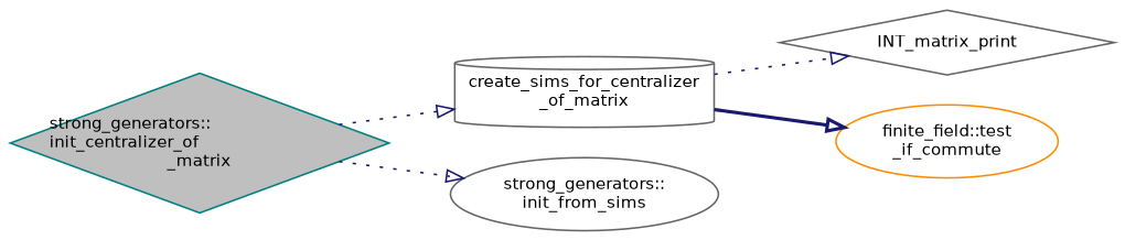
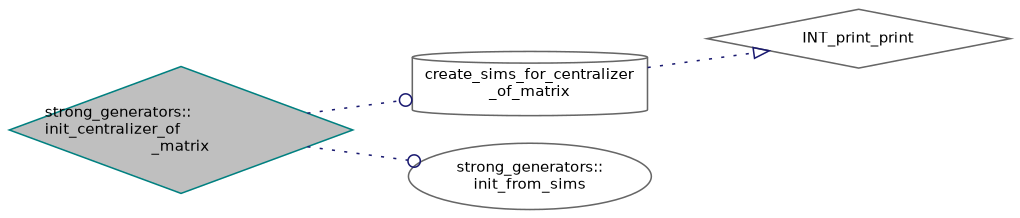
  digraph {
    rankdir=LR
    node [color=gray40 fillcolor=white fontname=Helvetica fontsize=10 shape=diamond style=filled]
    edge [arrowhead=odot color=midnightblue fontname=Helvetica fontsize=10 labelfontname=Helvetica labelfontsize=10 style=dotted]
    n1 [color=teal fillcolor=grey75 fontcolor=black height=0.2 label="strong_generators::\linit_centralizer_of\l_matrix" width=0.4]
    n2 [height=0.2 label="create_sims_for_centralizer\l_of_matrix" shape=cylinder width=0.4]
    n3 [height=0.2 label="strong_generators::\linit_from_sims" shape=ellipse width=0.4]
-   n4 [height=0.2 label=INT_matrix_print width=0.4]
-   n5 [color=darkorange height=0.2 label="finite_field::test\l_if_commute" shape=ellipse width=0.4]
-   n1 -> n2 [arrowhead=onormal]
-   n1 -> n3 [arrowhead=onormal]
+   n4 [height=0.2 label=INT_print_print width=0.4]
+   n1 -> n2
+   n1 -> n3
    n2 -> n4 [arrowhead=onormal]
-   n2 -> n5 [arrowhead=onormal style=bold]
  }
